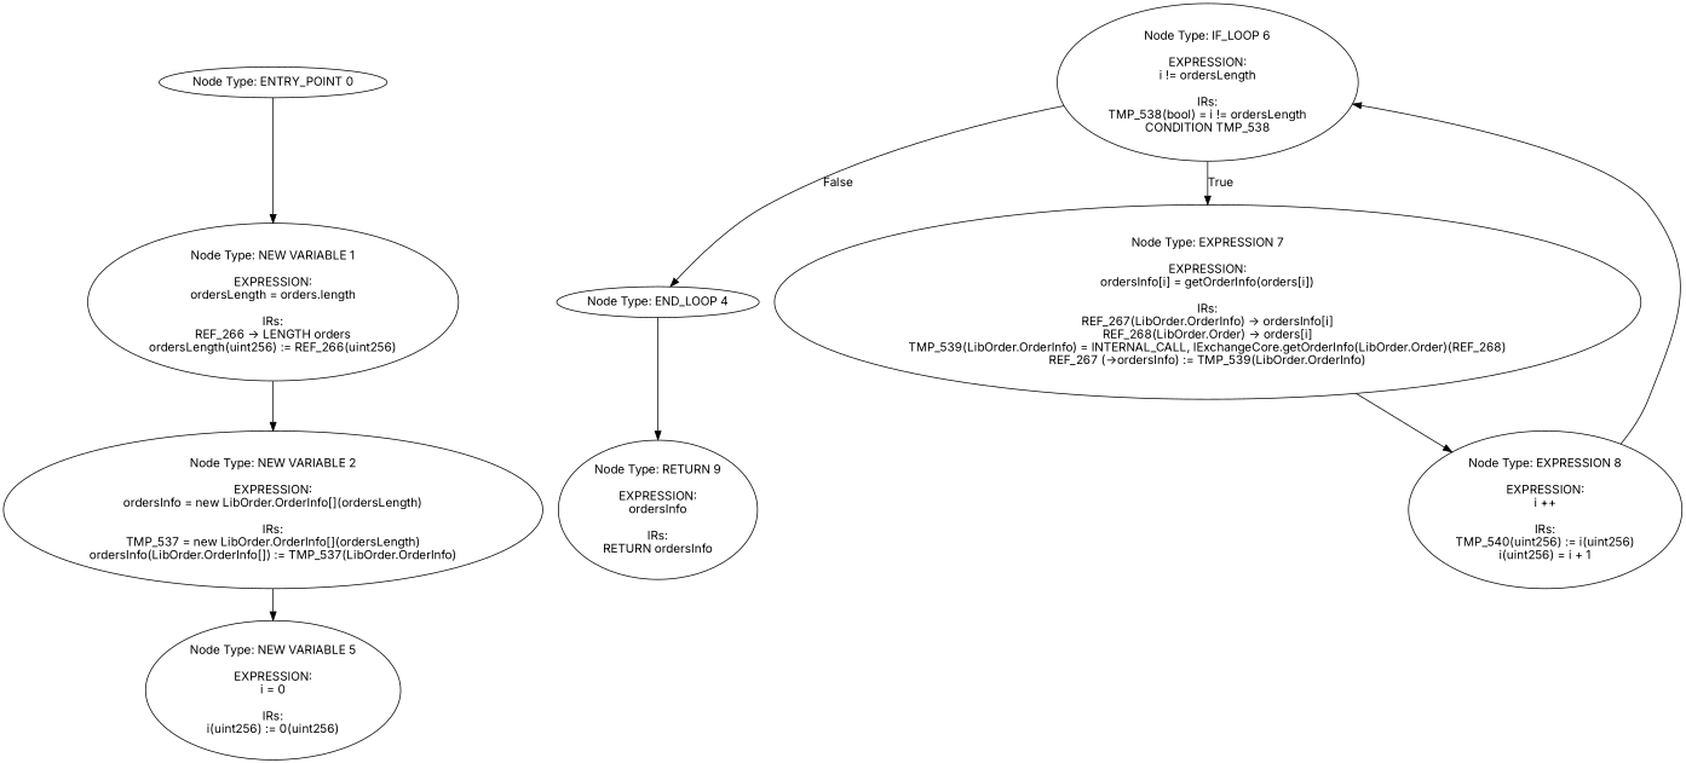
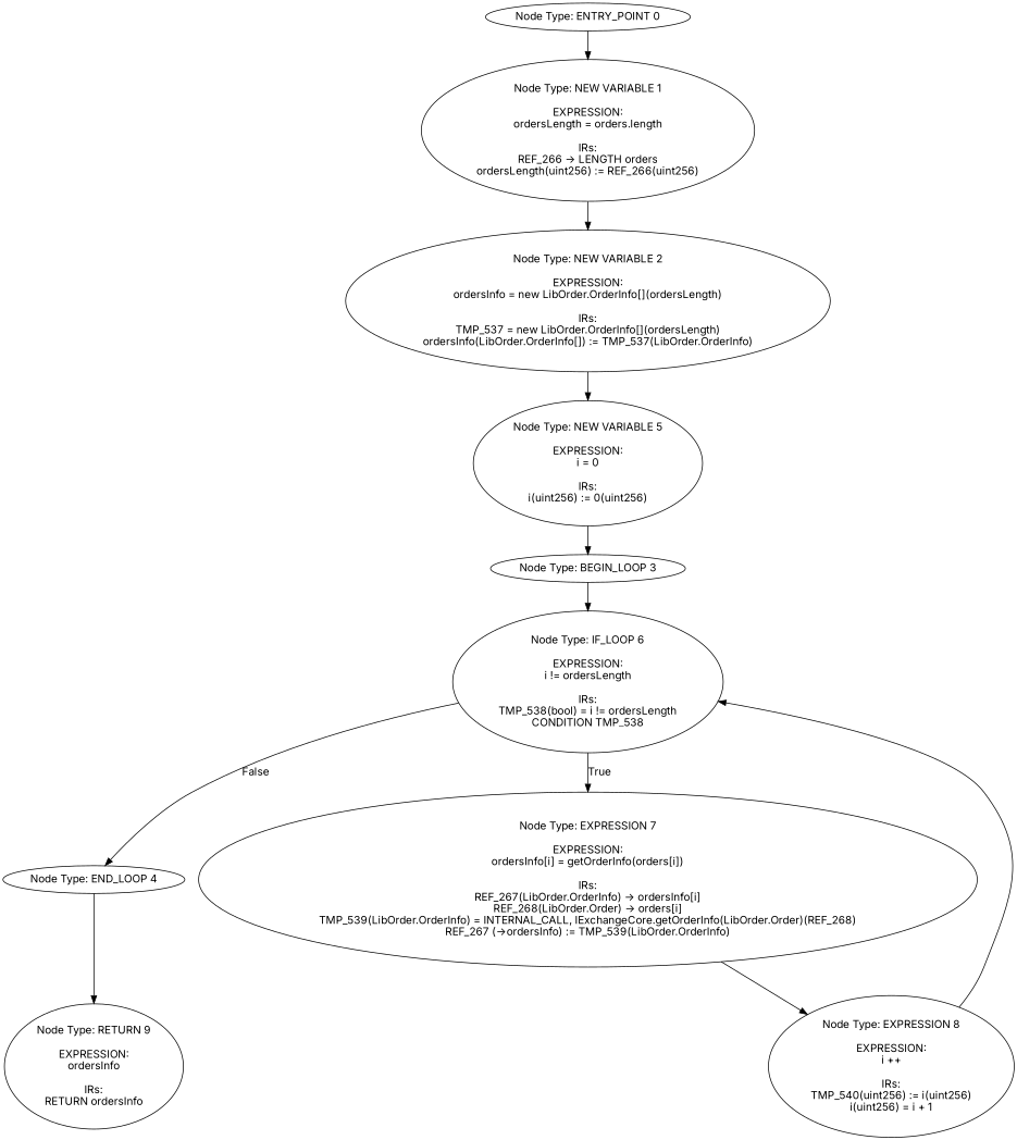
  digraph {
    fontname=Inter
    node [fontname=Inter]
    edge [fontname=Inter]
    n1 [label="Node Type: ENTRY_POINT 0\n"]
    n2 [label="Node Type: NEW VARIABLE 1\n\nEXPRESSION:\nordersLength = orders.length\n\nIRs:\nREF_266 -> LENGTH orders\nordersLength(uint256) := REF_266(uint256)"]
    n3 [label="Node Type: NEW VARIABLE 2\n\nEXPRESSION:\nordersInfo = new LibOrder.OrderInfo[](ordersLength)\n\nIRs:\nTMP_537 = new LibOrder.OrderInfo[](ordersLength)\nordersInfo(LibOrder.OrderInfo[]) := TMP_537(LibOrder.OrderInfo)"]
    n4 [label="Node Type: NEW VARIABLE 5\n\nEXPRESSION:\ni = 0\n\nIRs:\ni(uint256) := 0(uint256)"]
+   n5 [label="Node Type: BEGIN_LOOP 3\n"]
    n6 [label="Node Type: IF_LOOP 6\n\nEXPRESSION:\ni != ordersLength\n\nIRs:\nTMP_538(bool) = i != ordersLength\nCONDITION TMP_538"]
    n7 [label="Node Type: END_LOOP 4\n"]
    n8 [label="Node Type: EXPRESSION 7\n\nEXPRESSION:\nordersInfo[i] = getOrderInfo(orders[i])\n\nIRs:\nREF_267(LibOrder.OrderInfo) -> ordersInfo[i]\nREF_268(LibOrder.Order) -> orders[i]\nTMP_539(LibOrder.OrderInfo) = INTERNAL_CALL, IExchangeCore.getOrderInfo(LibOrder.Order)(REF_268)\nREF_267 (->ordersInfo) := TMP_539(LibOrder.OrderInfo)"]
    n9 [label="Node Type: RETURN 9\n\nEXPRESSION:\nordersInfo\n\nIRs:\nRETURN ordersInfo"]
    n10 [label="Node Type: EXPRESSION 8\n\nEXPRESSION:\ni ++\n\nIRs:\nTMP_540(uint256) := i(uint256)\ni(uint256) = i + 1"]
    n1 -> n2
    n2 -> n3
    n3 -> n4
+   n4 -> n5
+   n5 -> n6
    n6 -> n7 [label=False]
    n6 -> n8 [label=True]
    n7 -> n9
    n8 -> n10
    n10 -> n6
  }
